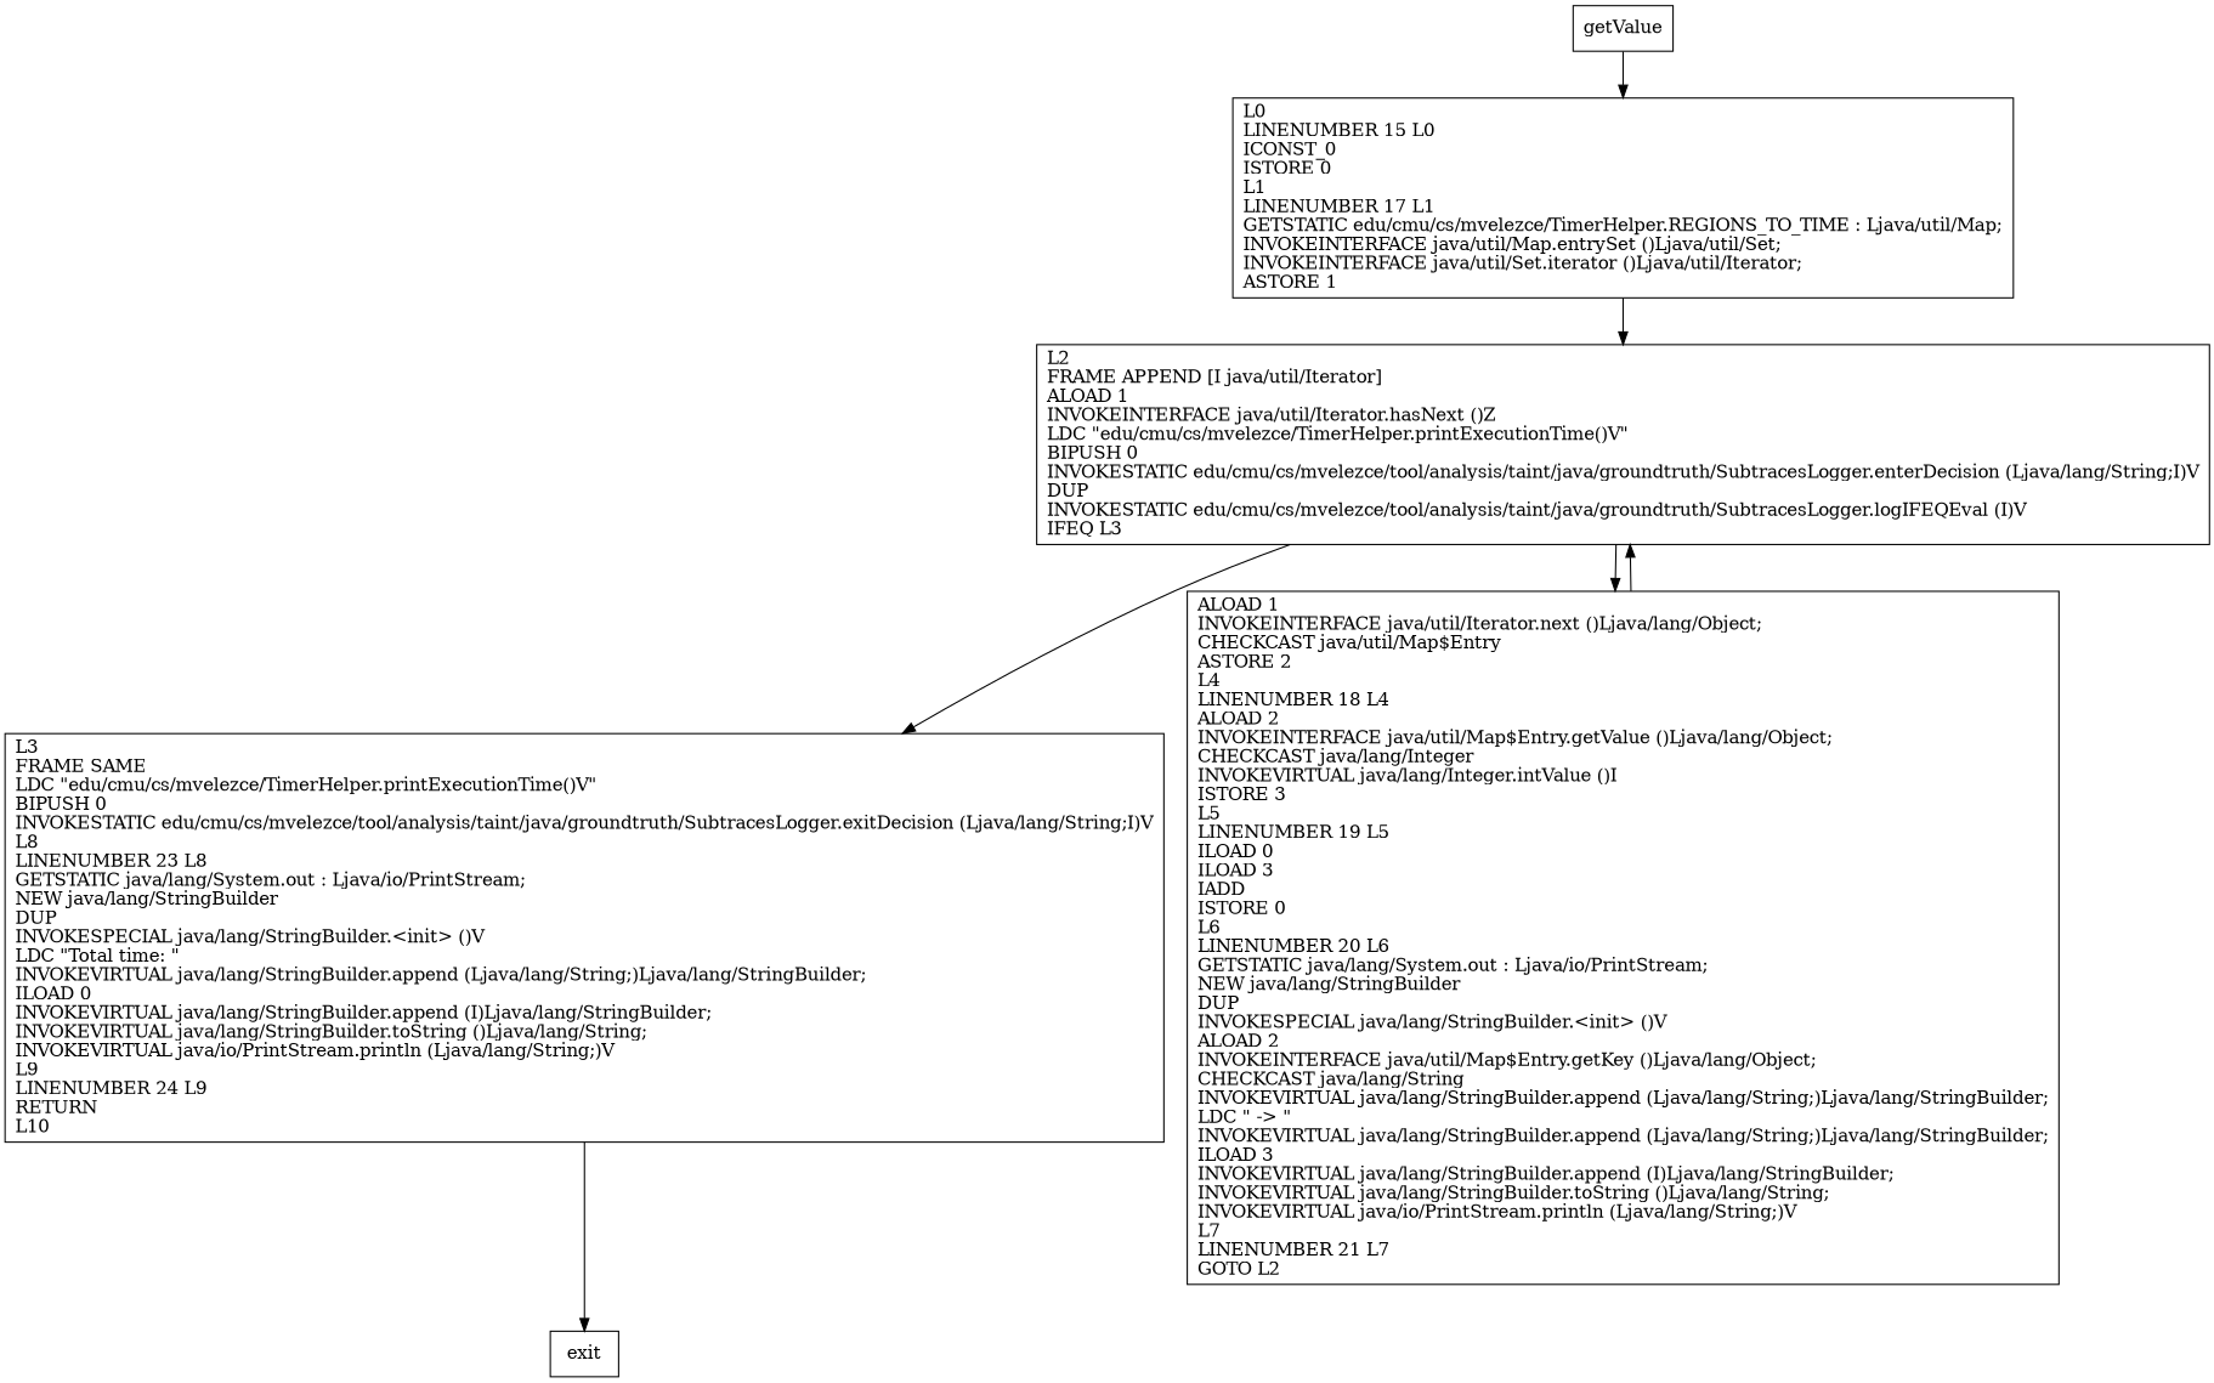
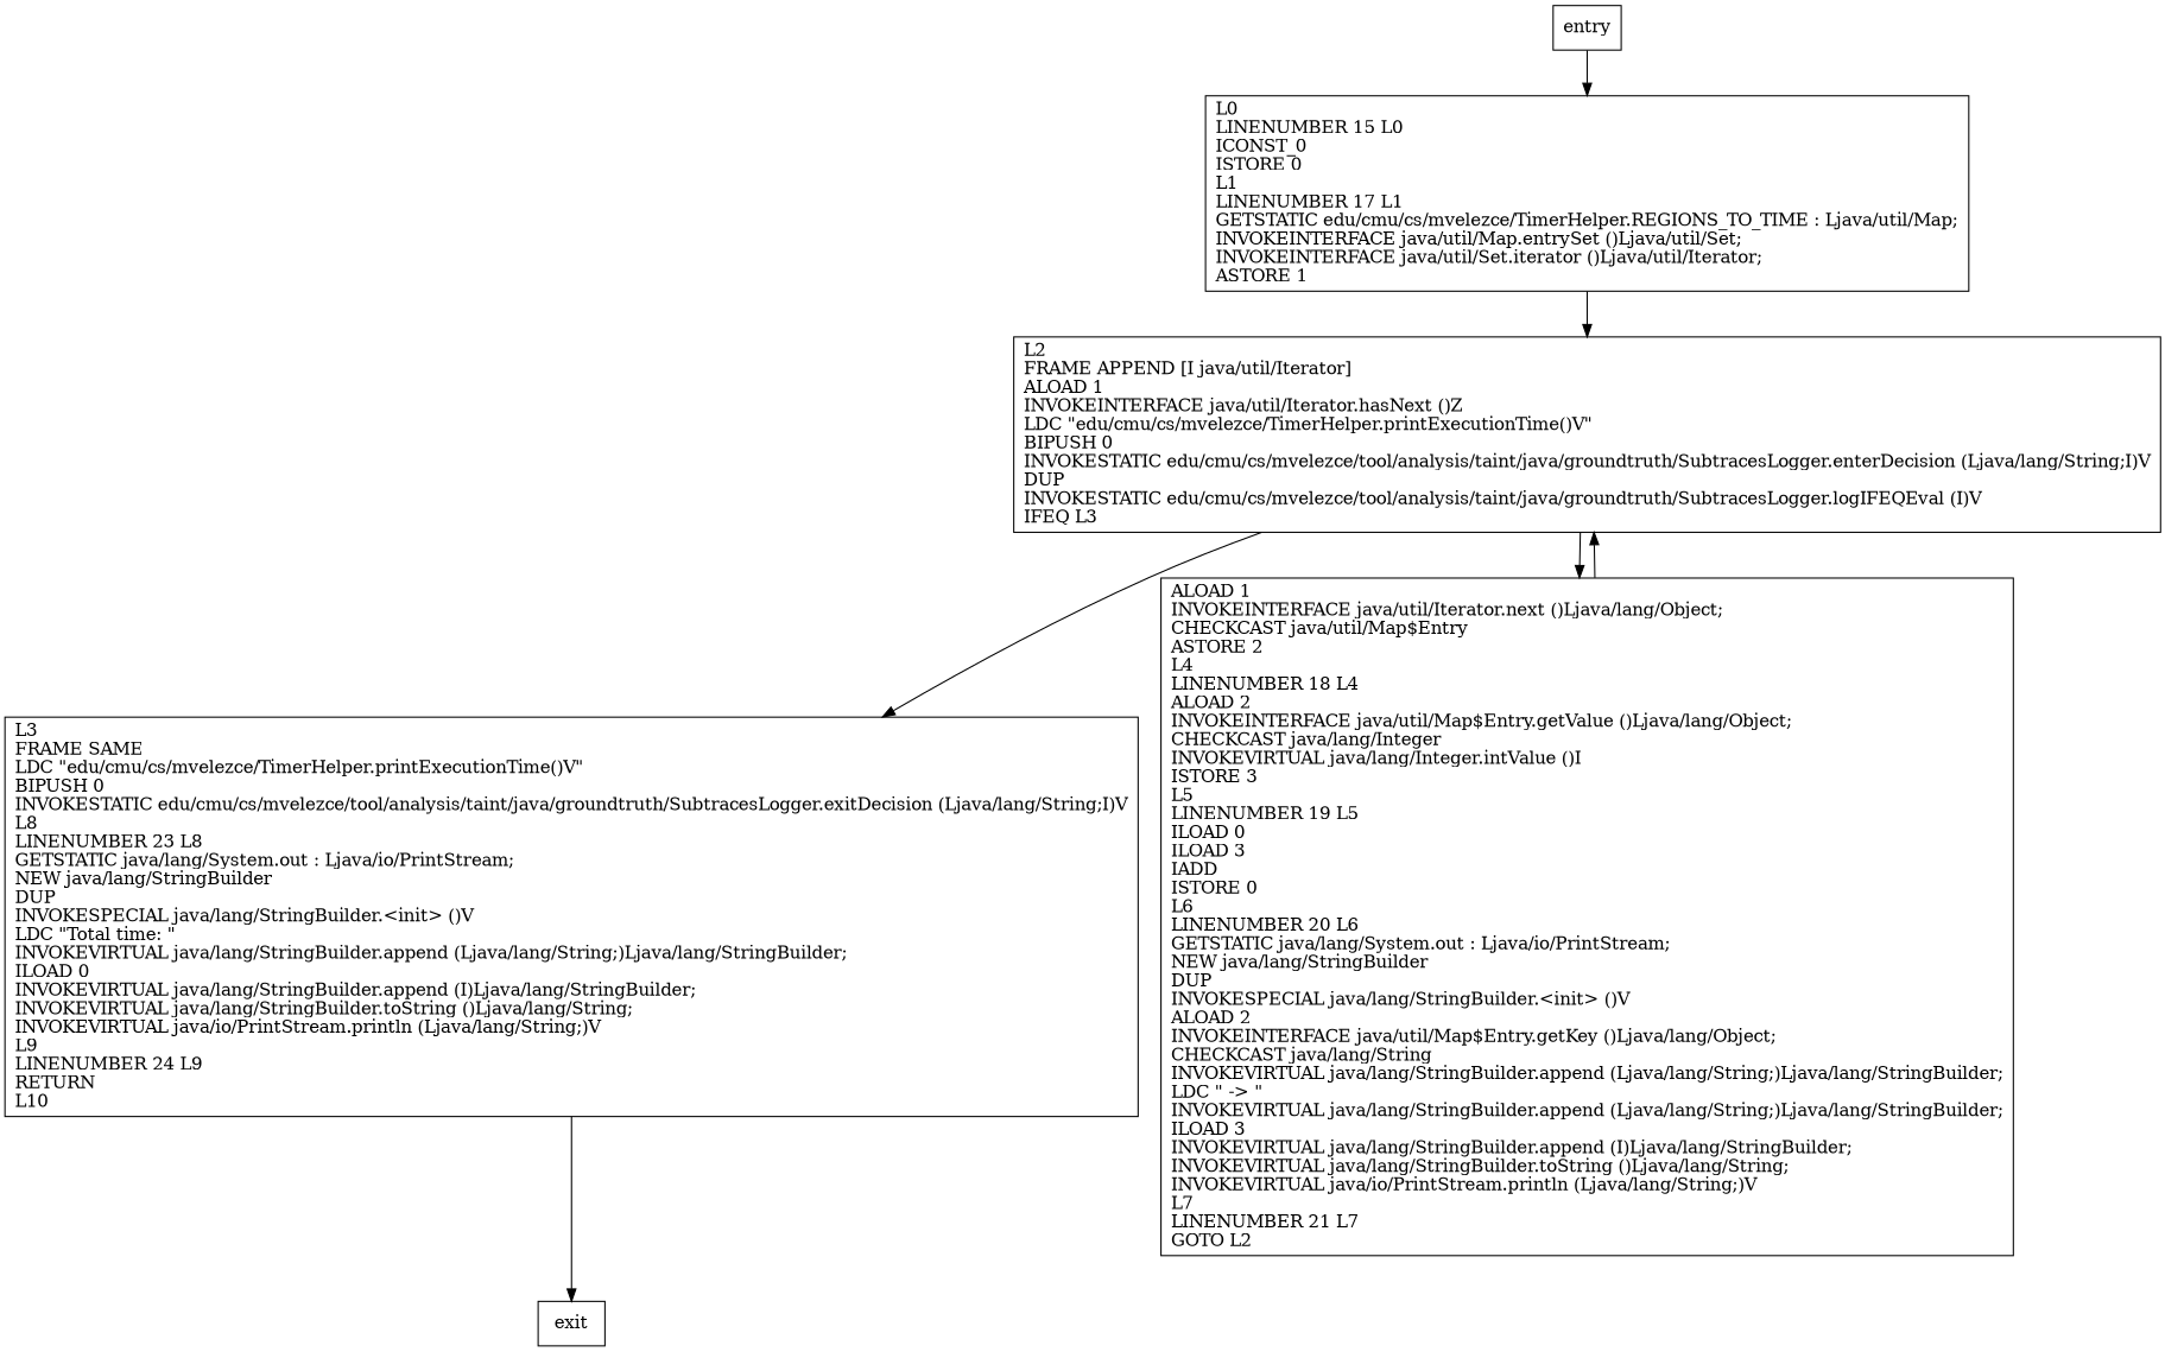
  digraph {
    node [shape=record]
    n1 [label="L3\lFRAME SAME\lLDC \"edu/cmu/cs/mvelezce/TimerHelper.printExecutionTime()V\"\lBIPUSH 0\lINVOKESTATIC edu/cmu/cs/mvelezce/tool/analysis/taint/java/groundtruth/SubtracesLogger.exitDecision (Ljava/lang/String;I)V\lL8\lLINENUMBER 23 L8\lGETSTATIC java/lang/System.out : Ljava/io/PrintStream;\lNEW java/lang/StringBuilder\lDUP\lINVOKESPECIAL java/lang/StringBuilder.\<init\> ()V\lLDC \"Total time: \"\lINVOKEVIRTUAL java/lang/StringBuilder.append (Ljava/lang/String;)Ljava/lang/StringBuilder;\lILOAD 0\lINVOKEVIRTUAL java/lang/StringBuilder.append (I)Ljava/lang/StringBuilder;\lINVOKEVIRTUAL java/lang/StringBuilder.toString ()Ljava/lang/String;\lINVOKEVIRTUAL java/io/PrintStream.println (Ljava/lang/String;)V\lL9\lLINENUMBER 24 L9\lRETURN\lL10\l"]
    exit
    n3 [label="L0\lLINENUMBER 15 L0\lICONST_0\lISTORE 0\lL1\lLINENUMBER 17 L1\lGETSTATIC edu/cmu/cs/mvelezce/TimerHelper.REGIONS_TO_TIME : Ljava/util/Map;\lINVOKEINTERFACE java/util/Map.entrySet ()Ljava/util/Set;\lINVOKEINTERFACE java/util/Set.iterator ()Ljava/util/Iterator;\lASTORE 1\l"]
    n4 [label="L2\lFRAME APPEND [I java/util/Iterator]\lALOAD 1\lINVOKEINTERFACE java/util/Iterator.hasNext ()Z\lLDC \"edu/cmu/cs/mvelezce/TimerHelper.printExecutionTime()V\"\lBIPUSH 0\lINVOKESTATIC edu/cmu/cs/mvelezce/tool/analysis/taint/java/groundtruth/SubtracesLogger.enterDecision (Ljava/lang/String;I)V\lDUP\lINVOKESTATIC edu/cmu/cs/mvelezce/tool/analysis/taint/java/groundtruth/SubtracesLogger.logIFEQEval (I)V\lIFEQ L3\l"]
    n5 [label="ALOAD 1\lINVOKEINTERFACE java/util/Iterator.next ()Ljava/lang/Object;\lCHECKCAST java/util/Map$Entry\lASTORE 2\lL4\lLINENUMBER 18 L4\lALOAD 2\lINVOKEINTERFACE java/util/Map$Entry.getValue ()Ljava/lang/Object;\lCHECKCAST java/lang/Integer\lINVOKEVIRTUAL java/lang/Integer.intValue ()I\lISTORE 3\lL5\lLINENUMBER 19 L5\lILOAD 0\lILOAD 3\lIADD\lISTORE 0\lL6\lLINENUMBER 20 L6\lGETSTATIC java/lang/System.out : Ljava/io/PrintStream;\lNEW java/lang/StringBuilder\lDUP\lINVOKESPECIAL java/lang/StringBuilder.\<init\> ()V\lALOAD 2\lINVOKEINTERFACE java/util/Map$Entry.getKey ()Ljava/lang/Object;\lCHECKCAST java/lang/String\lINVOKEVIRTUAL java/lang/StringBuilder.append (Ljava/lang/String;)Ljava/lang/StringBuilder;\lLDC \" -\> \"\lINVOKEVIRTUAL java/lang/StringBuilder.append (Ljava/lang/String;)Ljava/lang/StringBuilder;\lILOAD 3\lINVOKEVIRTUAL java/lang/StringBuilder.append (I)Ljava/lang/StringBuilder;\lINVOKEVIRTUAL java/lang/StringBuilder.toString ()Ljava/lang/String;\lINVOKEVIRTUAL java/io/PrintStream.println (Ljava/lang/String;)V\lL7\lLINENUMBER 21 L7\lGOTO L2\l"]
-   entry [label=getValue]
+   entry
    n1 -> exit
    n3 -> n4
    n4 -> n1
    n4 -> n5
    n5 -> n4
    entry -> n3
  }
